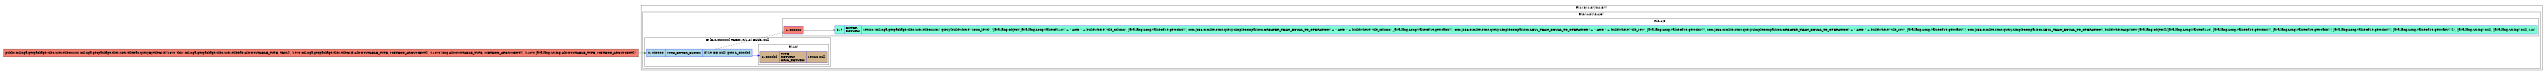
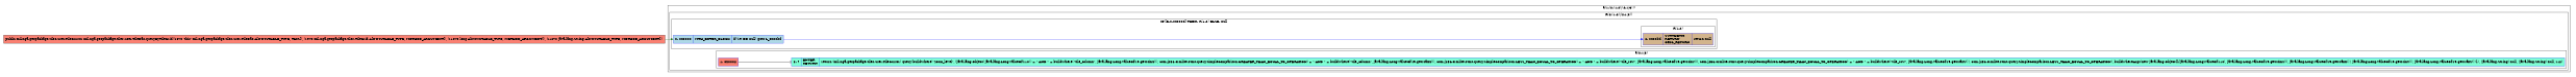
  digraph {
    rankdir=LR
    node [color=blue fillcolor=salmon shape=record style=filled]
    edge [arrowhead=normal color=black]
-   n1 [fillcolor=tan label="{2\:\ 0x00bd|TYPE\lRETURN\lORIG_RETURN\l|return null\l}"]
+   n1 [fillcolor=tan label="{2\:\ 0x00bd|SYNTHETIC\lRETURN\lORIG_RETURN\l|return null\l}"]
    n2 [fillcolor=lightblue label="{0\:\ 0x0000|MTH_ENTER_BLOCK\l|if (r9 == null) goto L_0x00bd\l}"]
    n3 [label="{1\:\ 0x0002}"]
    n4 [fillcolor=aquamarine label="{3\:\ ?|ENTER\lRETURN\l|return (mil.nga.geopackage.tiles.user.TileCursor) query(buildWhere(\"zoom_level\", (java.lang.Object) java.lang.Long.valueOf(r10)) + \" AND \" + buildWhere(\"tile_column\", java.lang.Long.valueOf(r9.getMinX()), com.j256.ormlite.stmt.query.SimpleComparison.GREATER_THAN_EQUAL_TO_OPERATION) + \" AND \" + buildWhere(\"tile_column\", java.lang.Long.valueOf(r9.getMaxX()), com.j256.ormlite.stmt.query.SimpleComparison.LESS_THAN_EQUAL_TO_OPERATION) + \" AND \" + buildWhere(\"tile_row\", java.lang.Long.valueOf(r9.getMinY()), com.j256.ormlite.stmt.query.SimpleComparison.GREATER_THAN_EQUAL_TO_OPERATION) + \" AND \" + buildWhere(\"tile_row\", java.lang.Long.valueOf(r9.getMaxY()), com.j256.ormlite.stmt.query.SimpleComparison.LESS_THAN_EQUAL_TO_OPERATION), buildWhereArgs(new java.lang.Object[]\{java.lang.Long.valueOf(r10), java.lang.Long.valueOf(r9.getMinX()), java.lang.Long.valueOf(r9.getMaxX()), java.lang.Long.valueOf(r9.getMinY()), java.lang.Long.valueOf(r9.getMaxY())\}), (java.lang.String) null, (java.lang.String) null, r12)\l}"]
    n5 [label="{public mil.nga.geopackage.tiles.user.TileCursor mil.nga.geopackage.tiles.user.TileDao.queryByTileGrid((r8v0 'this' mil.nga.geopackage.tiles.user.TileDao A[IMMUTABLE_TYPE, THIS]), (r9v0 mil.nga.geopackage.tiles.TileGrid A[IMMUTABLE_TYPE, METHOD_ARGUMENT]), (r10v0 long A[IMMUTABLE_TYPE, METHOD_ARGUMENT]), (r12v0 java.lang.String A[IMMUTABLE_TYPE, METHOD_ARGUMENT])) }" color=""]
    subgraph cluster_1 {
      label="R(1:(2:(1:2)|(2:1|3)))"
      subgraph cluster_2 {
        label="R(2:(1:2)|(2:1|3))"
        subgraph cluster_3 {
          label="IF [B:0:0x0000] THEN: R(1:2) ELSE: null"
          n2
          subgraph cluster_4 {
            label="R(1:2)"
            n1
          }
        }
        subgraph cluster_5 {
          label="R(2:1|3)"
          n3
          n4
        }
      }
    }
    n2 -> n1 [color=blue]
-   n2 -> n3 [arrowhead=odot style=dashed]
    n3 -> n4 [arrowhead=odot]
    n5 -> n2 [color=darkgreen]
  }
